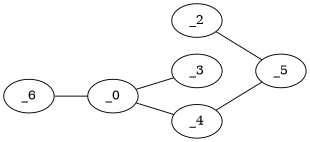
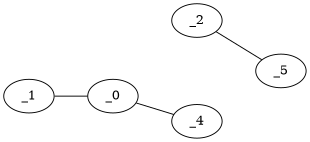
  graph {
    rankdir=LR
    _0 [x=2.8503 y=2.76151]
-   _3 [x=0.75572 y=2.73908]
    _4 [x=0.16458 y=1.88148]
    _5 [x=2.02635 y=1.865]
-   _1 [x=2.16699 y=0.185913 label=_6]
+   _1 [x=2.16699 y=0.185913]
    _2 [x=0.348396 y=0.205476]
-   _0 -- _3
    _0 -- _4
-   _4 -- _5
    _1 -- _0
    _2 -- _5
  }
